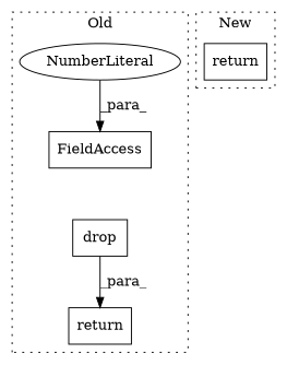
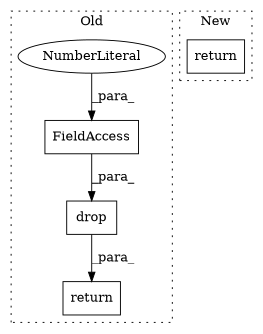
  digraph {
    node [a=41 l=7 shape=box]
    n1 [a=32 l="5,1" label=drop s="791,838"]
    n2 [a=34 l=1 label=NumberLiteral s=824 shape=ellipse]
    n3 [label=return s=781]
    n4 [a=22 l=12 label=FieldAccess s=826]
    n5 [label=return s=1107]
    subgraph cluster_1 {
      label=Old
      style=dotted
      n1
      n2
      n3
      n4
    }
    subgraph cluster_2 {
      label=New
      style=dotted
      n5
    }
    n1 -> n3 [label=_para_]
    n2 -> n4 [label=_para_]
+   n4 -> n1 [label=_para_]
  }
